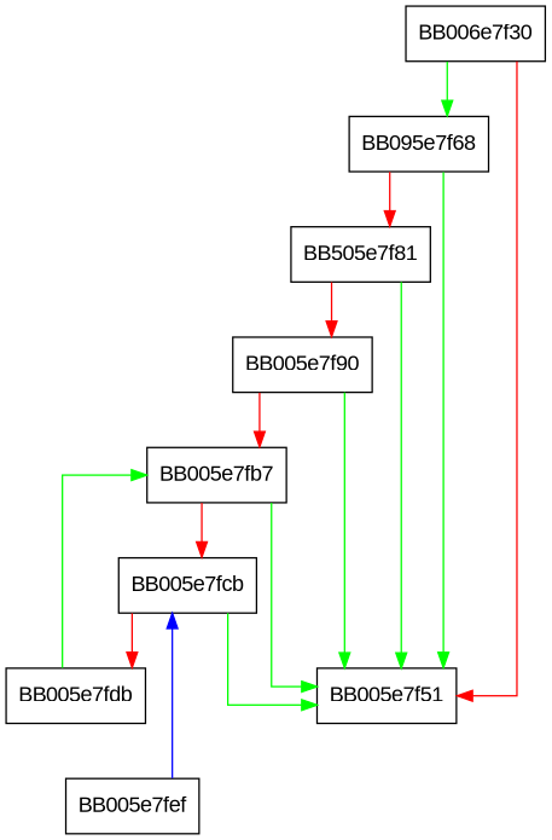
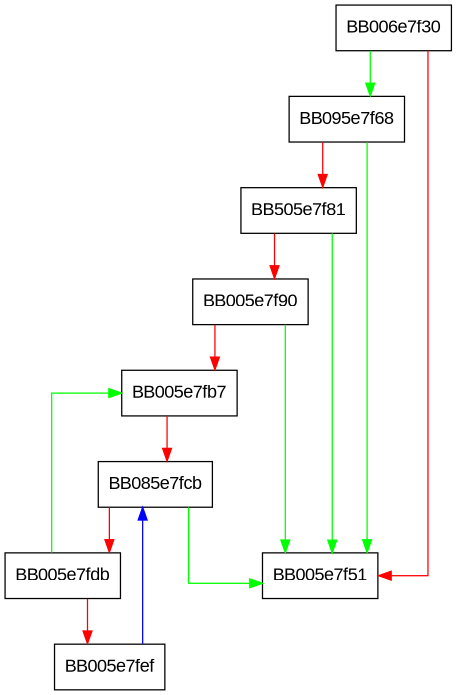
  digraph {
    fontname="Liberation Sans"
    splines=ortho
    node [fontname="Liberation Sans" shape=box]
    edge [color=green fontname="Liberation Sans"]
    n1 [label=BB006e7f30]
    n2 [label=BB095e7f68]
    BB005e7f51
    n4 [label=BB505e7f81]
    n5 [label=BB005e7f90]
    BB005e7fb7
-   BB005e7fcb
+   BB005e7fcb [label=BB085e7fcb]
    BB005e7fdb
    BB005e7fef
    n1 -> n2
    n1 -> BB005e7f51 [color=red]
    n2 -> BB005e7f51
    n2 -> n4 [color=red]
    n4 -> BB005e7f51
    n4 -> n5 [color=red]
    n5 -> BB005e7f51
    n5 -> BB005e7fb7 [color=red]
-   BB005e7fb7 -> BB005e7f51
    BB005e7fb7 -> BB005e7fcb [color=red]
    BB005e7fcb -> BB005e7f51
    BB005e7fcb -> BB005e7fdb [color=red]
    BB005e7fdb -> BB005e7fb7
+   BB005e7fdb -> BB005e7fef [color=red]
    BB005e7fef -> BB005e7fcb [color=blue]
  }
